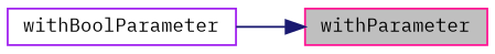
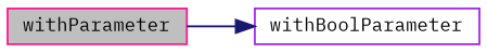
  digraph {
    rankdir=LR
    fontname="IBM Plex Mono"
    node [fontname="IBM Plex Mono" fontsize=10 shape=record style=filled]
    n1 [color=deeppink fillcolor=grey75 fontcolor=black height=0.2 label=withParameter width=0.4]
    n2 [color=purple fillcolor=white height=0.2 label=withBoolParameter width=0.4]
-   n2 -> n1 [color=midnightblue fontname="IBM Plex Mono" fontsize=10 labelfontname=Helvetica labelfontsize=10 style=solid]
+   n1 -> n2 [color=midnightblue fontname="IBM Plex Mono" fontsize=10 labelfontname=Helvetica labelfontsize=10 style=solid]
  }
